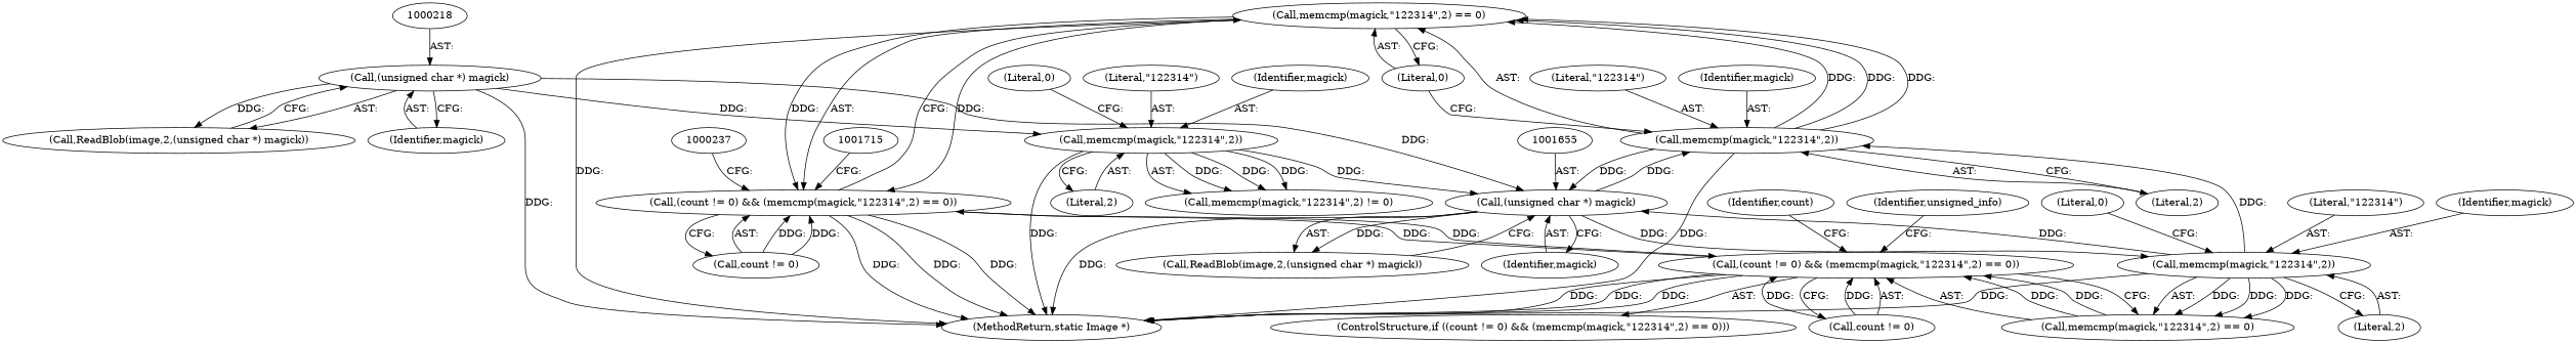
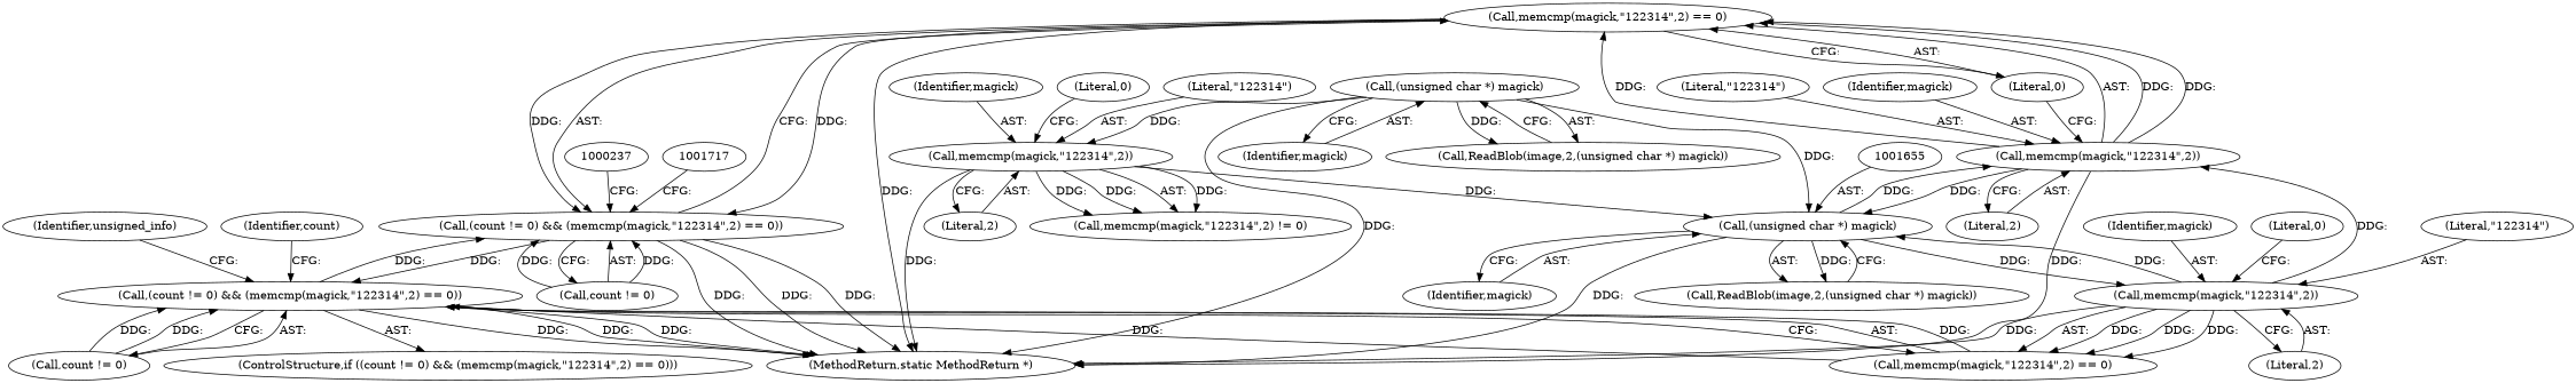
  digraph {
    n1 [label="(Call,memcmp(magick,\"\122\314\",2) == 0)"]
    n2 [label="(Call,(count != 0) && (memcmp(magick,\"\122\314\",2) == 0))"]
-   n3 [label="(MethodReturn,static Image *)"]
+   n3 [label="(MethodReturn,static MethodReturn *)"]
    n4 [label="(Literal,0)"]
    n5 [label="(Call,(count != 0) && (memcmp(magick,\"\122\314\",2) == 0))"]
    n6 [label="(Call,count != 0)"]
    n7 [label="(Call,memcmp(magick,\"\122\314\",2))"]
    n8 [label="(Call,(unsigned char *) magick)"]
    n9 [label="(Literal,2)"]
    n10 [label="(Call,memcmp(magick,\"\122\314\",2))"]
    n11 [label="(Identifier,magick)"]
    n12 [label="(Call,ReadBlob(image,2,(unsigned char *) magick))"]
    n13 [label="(Literal,2)"]
    n14 [label="(Call,memcmp(magick,\"\122\314\",2) == 0)"]
    n15 [label="(Call,memcmp(magick,\"\122\314\",2))"]
    n16 [label="(Literal,2)"]
    n17 [label="(Call,memcmp(magick,\"\122\314\",2) != 0)"]
    n18 [label="(Call,(unsigned char *) magick)"]
    n19 [label="(Identifier,magick)"]
    n20 [label="(Call,ReadBlob(image,2,(unsigned char *) magick))"]
    n21 [label="(Call,count != 0)"]
    n22 [label="(ControlStructure,if ((count != 0) && (memcmp(magick,\"\122\314\",2) == 0)))"]
    n23 [label="(Literal,\"\122\314\")"]
    n24 [label="(Literal,\"\122\314\")"]
    n25 [label="(Identifier,unsigned_info)"]
    n26 [label="(Identifier,magick)"]
    n27 [label="(Identifier,magick)"]
    n28 [label="(Literal,0)"]
    n29 [label="(Literal,0)"]
    n30 [label="(Literal,\"\122\314\")"]
    n31 [label="(Identifier,count)"]
    n32 [label="(Identifier,magick)"]
    1001655
-   1000218
    1000237
-   1001717 [label=1001715]
+   1001717
    n1 -> n2 [label="AST: "]
    n1 -> n2 [label="DDG: "]
    n1 -> n2 [label="DDG: "]
    n1 -> n3 [label="DDG: "]
    n1 -> n4 [label="CFG: "]
    n2 -> n1 [label="CFG: "]
    n2 -> n3 [label="DDG: "]
    n2 -> n3 [label="DDG: "]
    n2 -> n3 [label="DDG: "]
    n2 -> n5 [label="DDG: "]
    n2 -> n6 [label="CFG: "]
    n4 -> n1 [label="AST: "]
    n4 -> n7 [label="CFG: "]
    n5 -> n2 [label="DDG: "]
    n5 -> n3 [label="DDG: "]
    n5 -> n3 [label="DDG: "]
    n5 -> n3 [label="DDG: "]
    n5 -> n14 [label="CFG: "]
    n5 -> n21 [label="CFG: "]
    n5 -> n22 [label="AST: "]
    n6 -> n2 [label="AST: "]
    n6 -> n2 [label="DDG: "]
    n6 -> n2 [label="DDG: "]
    n7 -> n1 [label="AST: "]
    n7 -> n1 [label="DDG: "]
    n7 -> n1 [label="DDG: "]
    n7 -> n1 [label="DDG: "]
    n7 -> n3 [label="DDG: "]
    n7 -> n8 [label="DDG: "]
    n7 -> n9 [label="CFG: "]
    n8 -> n3 [label="DDG: "]
    n8 -> n7 [label="DDG: "]
    n8 -> n10 [label="DDG: "]
    n8 -> n11 [label="CFG: "]
    n8 -> n12 [label="AST: "]
    n8 -> n12 [label="DDG: "]
    n9 -> n7 [label="AST: "]
    n10 -> n3 [label="DDG: "]
    n10 -> n7 [label="DDG: "]
    n10 -> n8 [label="DDG: "]
    n10 -> n13 [label="CFG: "]
    n10 -> n14 [label="AST: "]
    n10 -> n14 [label="DDG: "]
    n10 -> n14 [label="DDG: "]
    n10 -> n14 [label="DDG: "]
    n11 -> n8 [label="AST: "]
    n12 -> n8 [label="CFG: "]
    n13 -> n10 [label="AST: "]
    n14 -> n5 [label="AST: "]
    n14 -> n5 [label="DDG: "]
    n14 -> n5 [label="DDG: "]
    n15 -> n3 [label="DDG: "]
    n15 -> n8 [label="DDG: "]
    n15 -> n16 [label="CFG: "]
    n15 -> n17 [label="AST: "]
    n15 -> n17 [label="DDG: "]
    n15 -> n17 [label="DDG: "]
    n15 -> n17 [label="DDG: "]
    n16 -> n15 [label="AST: "]
    n18 -> n3 [label="DDG: "]
    n18 -> n8 [label="DDG: "]
    n18 -> n15 [label="DDG: "]
    n18 -> n19 [label="CFG: "]
    n18 -> n20 [label="AST: "]
    n18 -> n20 [label="DDG: "]
    n19 -> n18 [label="AST: "]
    n20 -> n18 [label="CFG: "]
    n21 -> n5 [label="AST: "]
    n21 -> n5 [label="DDG: "]
    n21 -> n5 [label="DDG: "]
    n23 -> n15 [label="AST: "]
    n24 -> n10 [label="AST: "]
    n25 -> n5 [label="CFG: "]
    n26 -> n15 [label="AST: "]
    n27 -> n10 [label="AST: "]
    n28 -> n10 [label="CFG: "]
    n29 -> n15 [label="CFG: "]
    n30 -> n7 [label="AST: "]
    n31 -> n5 [label="CFG: "]
    n32 -> n7 [label="AST: "]
    1001655 -> n8 [label="AST: "]
-   1000218 -> n18 [label="AST: "]
    1000237 -> n2 [label="CFG: "]
    1001717 -> n2 [label="CFG: "]
  }
